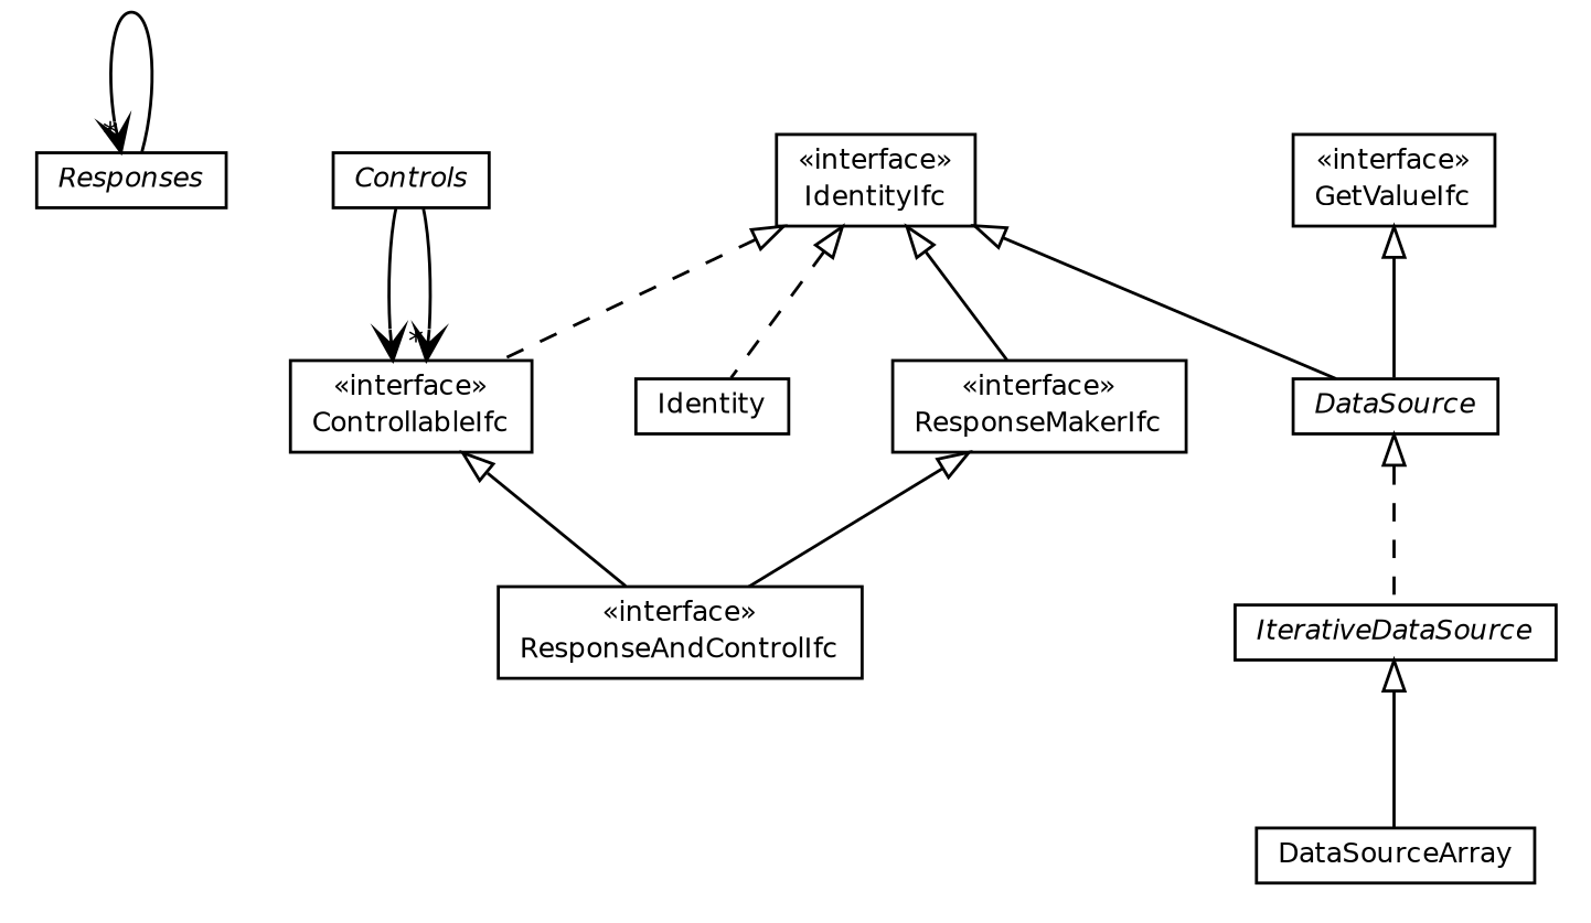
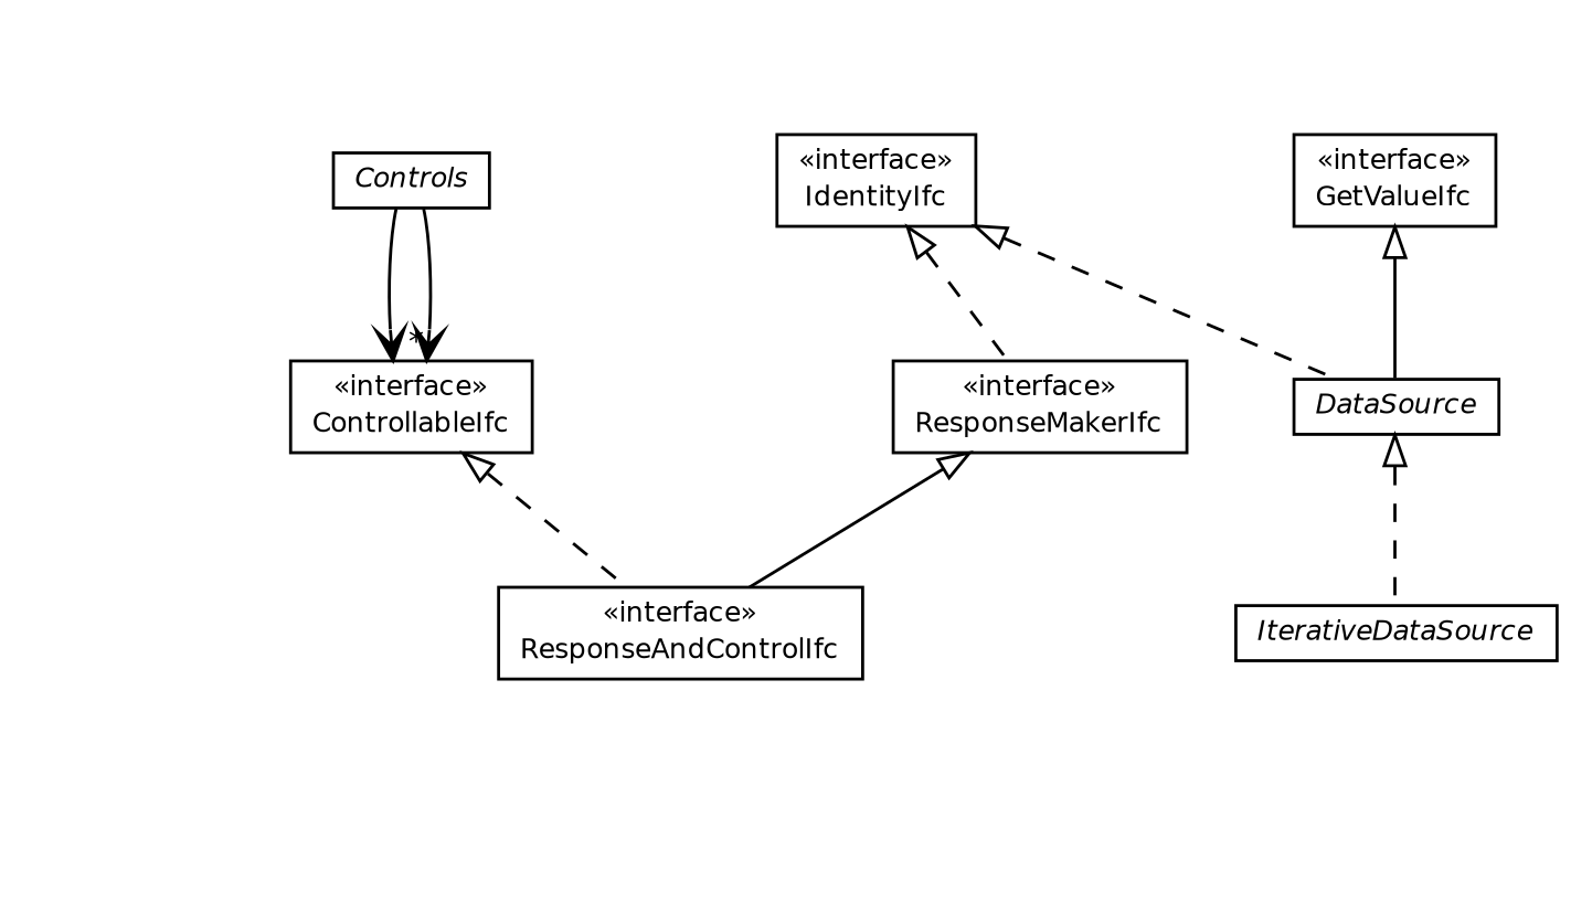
  digraph {
    nodesep=0.25
    ranksep=0.5
    node [fontcolor=black fontname=Helvetica fontsize=9.0 shape=plaintext]
    edge [fontname=Helvetica fontsize=10 headport=p labelfontname=Helvetica labelfontsize=10 tailport=p arrowtail=empty dir=back style=dashed]
-   n1 [label=<<table title="jsl.utilities.Responses" border="0" cellborder="1" cellspacing="0" cellpadding="2" port="p" href="./Responses.html"> 		<tr><td><table border="0" cellspacing="0" cellpadding="1"> <tr><td align="center" balign="center"><font face="Helvetica-Oblique"> Responses </font></td></tr> 		</table></td></tr> 		</table>>]
    n2 [label=<<table title="jsl.utilities.ResponseMakerIfc" border="0" cellborder="1" cellspacing="0" cellpadding="2" port="p" href="./ResponseMakerIfc.html"> 		<tr><td><table border="0" cellspacing="0" cellpadding="1"> <tr><td align="center" balign="center"> &#171;interface&#187; </td></tr> <tr><td align="center" balign="center"> ResponseMakerIfc </td></tr> 		</table></td></tr> 		</table>>]
    n3 [label=<<table title="jsl.utilities.ResponseAndControlIfc" border="0" cellborder="1" cellspacing="0" cellpadding="2" port="p" href="./ResponseAndControlIfc.html"> 		<tr><td><table border="0" cellspacing="0" cellpadding="1"> <tr><td align="center" balign="center"> &#171;interface&#187; </td></tr> <tr><td align="center" balign="center"> ResponseAndControlIfc </td></tr> 		</table></td></tr> 		</table>>]
    n4 [label=<<table title="jsl.utilities.IterativeDataSource" border="0" cellborder="1" cellspacing="0" cellpadding="2" port="p" href="./IterativeDataSource.html"> 		<tr><td><table border="0" cellspacing="0" cellpadding="1"> <tr><td align="center" balign="center"><font face="Helvetica-Oblique"> IterativeDataSource </font></td></tr> 		</table></td></tr> 		</table>>]
-   n5 [label=<<table title="jsl.utilities.DataSourceArray" border="0" cellborder="1" cellspacing="0" cellpadding="2" port="p" href="./DataSourceArray.html"> 		<tr><td><table border="0" cellspacing="0" cellpadding="1"> <tr><td align="center" balign="center"> DataSourceArray </td></tr> 		</table></td></tr> 		</table>>]
    n6 [label=<<table title="jsl.utilities.IdentityIfc" border="0" cellborder="1" cellspacing="0" cellpadding="2" port="p" href="./IdentityIfc.html"> 		<tr><td><table border="0" cellspacing="0" cellpadding="1"> <tr><td align="center" balign="center"> &#171;interface&#187; </td></tr> <tr><td align="center" balign="center"> IdentityIfc </td></tr> 		</table></td></tr> 		</table>>]
-   n7 [label=<<table title="jsl.utilities.Identity" border="0" cellborder="1" cellspacing="0" cellpadding="2" port="p" href="./Identity.html"> 		<tr><td><table border="0" cellspacing="0" cellpadding="1"> <tr><td align="center" balign="center"> Identity </td></tr> 		</table></td></tr> 		</table>>]
    n8 [label=<<table title="jsl.utilities.DataSource" border="0" cellborder="1" cellspacing="0" cellpadding="2" port="p" href="./DataSource.html"> 		<tr><td><table border="0" cellspacing="0" cellpadding="1"> <tr><td align="center" balign="center"><font face="Helvetica-Oblique"> DataSource </font></td></tr> 		</table></td></tr> 		</table>>]
    n9 [label=<<table title="jsl.utilities.ControllableIfc" border="0" cellborder="1" cellspacing="0" cellpadding="2" port="p" href="./ControllableIfc.html"> 		<tr><td><table border="0" cellspacing="0" cellpadding="1"> <tr><td align="center" balign="center"> &#171;interface&#187; </td></tr> <tr><td align="center" balign="center"> ControllableIfc </td></tr> 		</table></td></tr> 		</table>>]
    n10 [label=<<table title="jsl.utilities.GetValueIfc" border="0" cellborder="1" cellspacing="0" cellpadding="2" port="p" href="./GetValueIfc.html"> 		<tr><td><table border="0" cellspacing="0" cellpadding="1"> <tr><td align="center" balign="center"> &#171;interface&#187; </td></tr> <tr><td align="center" balign="center"> GetValueIfc </td></tr> 		</table></td></tr> 		</table>>]
    n11 [label=<<table title="jsl.utilities.Controls" border="0" cellborder="1" cellspacing="0" cellpadding="2" port="p" href="./Controls.html"> 		<tr><td><table border="0" cellspacing="0" cellpadding="1"> <tr><td align="center" balign="center"><font face="Helvetica-Oblique"> Controls </font></td></tr> 		</table></td></tr> 		</table>>]
-   n1 -> n1 [arrowhead=open color=black fontcolor=black fontsize=10.0 headlabel="*" arrowtail="" dir="" style=""]
    n2 -> n3 [style=solid]
-   n4 -> n5 [style=""]
-   n6 -> n2 [style=solid]
-   n6 -> n7
-   n6 -> n8 [style=solid]
-   n6 -> n9
+   n6 -> n2
+   n6 -> n8
    n8 -> n4
-   n9 -> n3 [style=solid]
+   n9 -> n3
    n10 -> n8 [style=solid]
    n11 -> n9 [arrowhead=open color=black fontcolor=black fontsize=10.0 arrowtail="" dir="" style=""]
    n11 -> n9 [arrowhead=open color=black fontcolor=black fontsize=10.0 headlabel="*" arrowtail="" dir="" style=""]
  }
